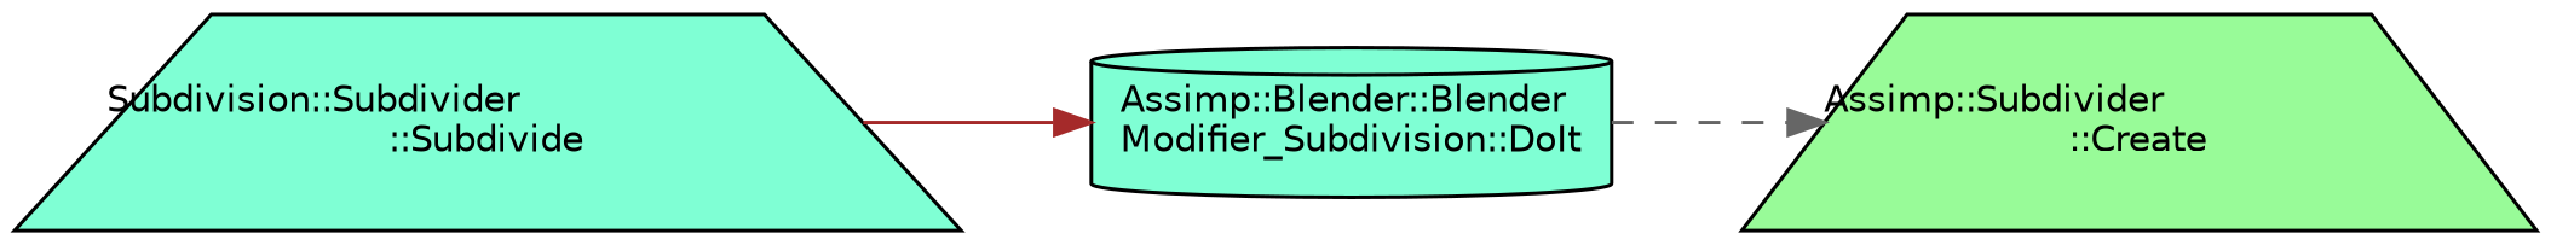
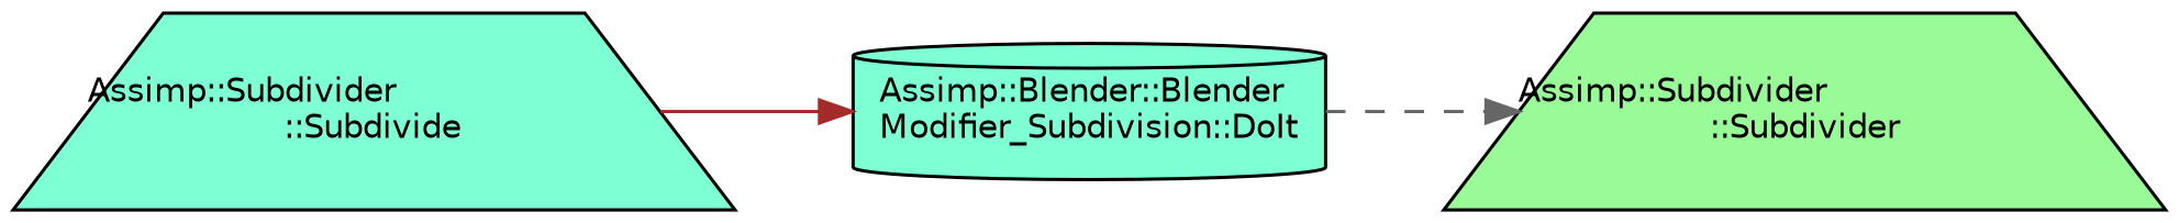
  digraph {
    rankdir=LR
    node [color=black fillcolor=aquamarine fontname=Helvetica fontsize=10 shape=trapezium style=filled]
    edge [fontname=Helvetica fontsize=10 labelfontname=Helvetica labelfontsize=10]
    n1 [fontcolor=black height=0.2 label="Assimp::Blender::Blender\lModifier_Subdivision::DoIt" shape=cylinder width=0.4]
-   n2 [fillcolor=palegreen height=0.2 label="Assimp::Subdivider\l::Create" width=0.4]
-   n3 [height=0.2 label="Subdivision::Subdivider\l::Subdivide" width=0.4]
+   n2 [fillcolor=palegreen height=0.2 label="Assimp::Subdivider\l::Subdivider" width=0.4]
+   n3 [height=0.2 label="Assimp::Subdivider\l::Subdivide" width=0.4]
    n1 -> n2 [color=gray40 style=dashed]
    n3 -> n1 [color=brown style=solid]
  }
